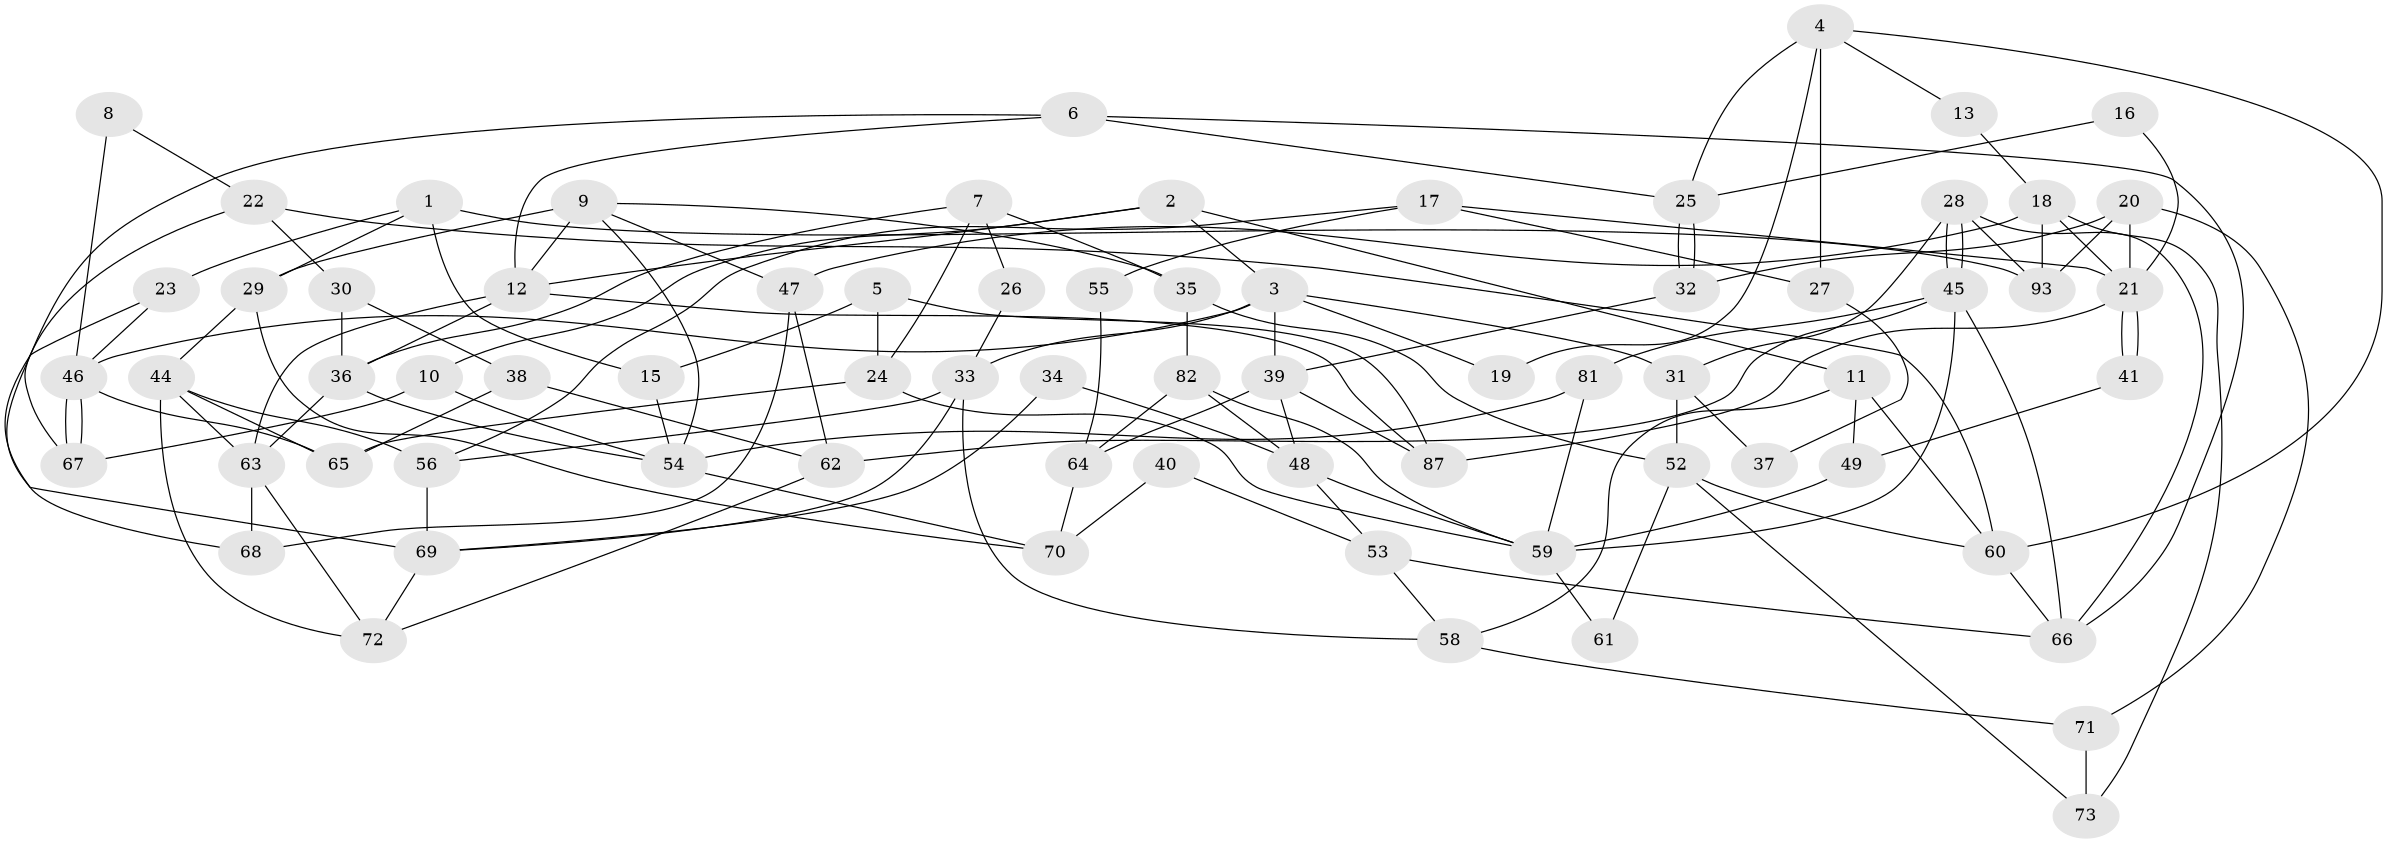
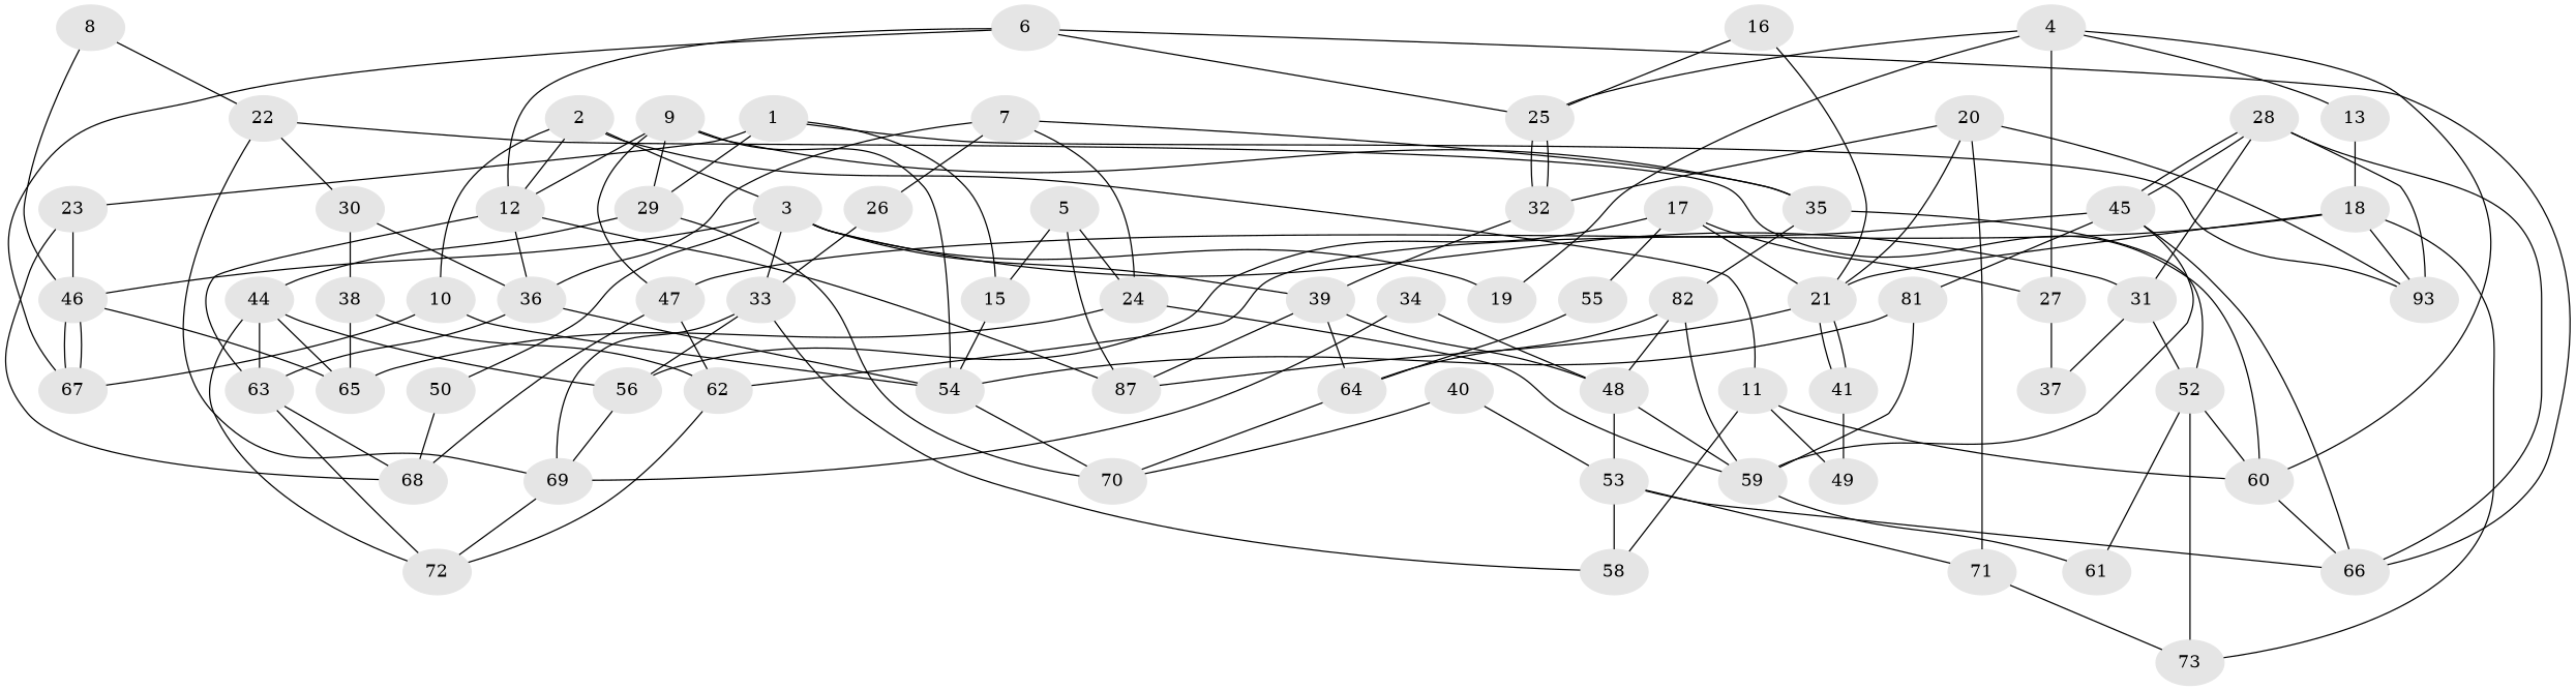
  graph {
    node [color=gray90 style=filled]
    1
    15
    23
    29
    n5 [label=93]
    54
    46
    68
    44
    70
    2
    3
    10
    11
    12
    19
    31
    33
    39
+   50
    67
    60
    49
    58
    n25 [label=87]
    36
    63
    37
    52
    56
    69
    48
    64
    65
    4
    13
    25
    27
    18
    32
    66
    5
    24
    59
    6
    7
    26
    35
    n49 [label=82]
    8
    22
    30
    9
    47
    62
    55
    72
    21
    73
    16
    41
    17
    20
    71
    38
    61
    28
    45
    n69 [label=81]
    34
    53
    40
    1 -- 15
    1 -- 23
    1 -- 29
    1 -- n5
    15 -- 54
    23 -- 46
    23 -- 68
    29 -- 44
    29 -- 70
    54 -- 70
    46 -- 67
    46 -- 67
    46 -- 65
    44 -- 63
    44 -- 56
    44 -- 65
    44 -- 72
    2 -- 3
    2 -- 10
    2 -- 11
    2 -- 12
    3 -- 46
    3 -- 19
    3 -- 31
    3 -- 33
    3 -- 39
+   3 -- 50
    10 -- 54
    10 -- 67
    11 -- 60
    11 -- 49
    11 -- 58
    12 -- n25
    12 -- 36
    12 -- 63
    31 -- 37
    31 -- 52
    33 -- 58
    33 -- 56
    33 -- 69
    39 -- n25
    39 -- 48
    39 -- 64
+   50 -- 68
    60 -- 66
-   49 -- 59
    36 -- 54
    36 -- 63
    63 -- 68
    63 -- 72
    52 -- 60
    52 -- 73
    52 -- 61
    56 -- 69
    69 -- 72
    48 -- 59
    48 -- 53
    64 -- 70
    4 -- 19
    4 -- 60
    4 -- 13
    4 -- 25
    4 -- 27
    13 -- 18
    25 -- 32
    25 -- 32
    27 -- 37
    18 -- n5
    18 -- 47
    18 -- 21
    18 -- 73
    32 -- 39
    5 -- 15
    5 -- n25
    5 -- 24
    24 -- 65
    24 -- 59
    59 -- 61
    6 -- 12
    6 -- 67
    6 -- 25
    6 -- 66
    7 -- 36
    7 -- 24
    7 -- 26
    7 -- 35
    26 -- 33
    35 -- 52
    35 -- n49
    n49 -- 48
    n49 -- 64
    n49 -- 59
    8 -- 46
    8 -- 22
    22 -- 60
    22 -- 69
    22 -- 30
    30 -- 36
    30 -- 38
    9 -- 29
    9 -- 54
    9 -- 12
    9 -- 35
    9 -- 47
    47 -- 68
    47 -- 62
    62 -- 72
    55 -- 64
    21 -- n25
    21 -- 41
    21 -- 41
    16 -- 25
    16 -- 21
    41 -- 49
    17 -- 56
    17 -- 27
    17 -- 55
    17 -- 21
    20 -- n5
    20 -- 32
    20 -- 21
    20 -- 71
    71 -- 73
    38 -- 65
    38 -- 62
    28 -- n5
    28 -- 31
    28 -- 66
    28 -- 45
    28 -- 45
    45 -- 66
    45 -- 59
    45 -- 62
    45 -- n69
    n69 -- 54
    n69 -- 59
    34 -- 69
    34 -- 48
    53 -- 58
    53 -- 66
-   58 -- 71
+   53 -- 71
    40 -- 70
    40 -- 53
  }
